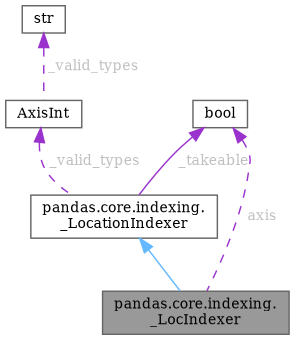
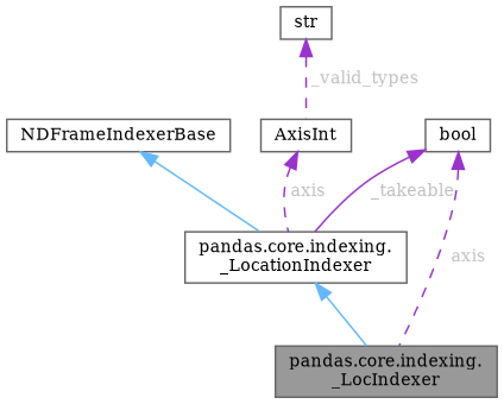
  digraph {
    fontname="DejaVu Serif"
    node [color=gray40 fillcolor=white fontname="DejaVu Serif" fontsize=10 shape=box style=filled]
    edge [color=darkorchid3 dir=back fontname="DejaVu Serif" fontsize=10 labelfontname=Helvetica labelfontsize=10 style=solid fontcolor=grey]
    n1 [fillcolor=grey60 fontcolor=black height=0.2 label="pandas.core.indexing.\l_LocIndexer" width=0.4]
    n2 [height=0.2 label="pandas.core.indexing.\l_LocationIndexer" width=0.4]
+   n3 [height=0.2 label=NDFrameIndexerBase width=0.4]
    n4 [height=0.2 label=str width=0.4]
    n5 [height=0.2 label=AxisInt width=0.4]
    n6 [height=0.2 label=bool width=0.4]
    n2 -> n1 [color=steelblue1 fontcolor=""]
+   n3 -> n2 [color=steelblue1 fontcolor=""]
    n4 -> n5 [label=" _valid_types" style=dashed]
-   n5 -> n2 [label=" _valid_types" style=dashed]
+   n5 -> n2 [label=" axis" style=dashed]
    n6 -> n1 [label=" axis" style=dashed]
    n6 -> n2 [label=" _takeable"]
  }
